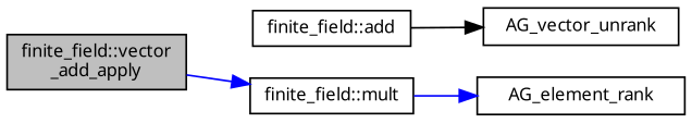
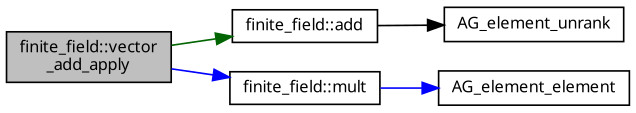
  digraph {
    fontname="Noto Sans"
    rankdir=LR
    node [color=black fillcolor=white fontname="Noto Sans" fontsize=10 shape=record style=filled]
    edge [color=blue fontname="Noto Sans" fontsize=10 labelfontname=Helvetica labelfontsize=10 style=solid]
    n1 [fillcolor=grey75 fontcolor=black height=0.2 label="finite_field::vector\l_add_apply" width=0.4]
    n2 [height=0.2 label="finite_field::add" width=0.4]
    n3 [height=0.2 label="finite_field::mult" width=0.4]
-   n4 [height=0.2 label=AG_vector_unrank width=0.4]
-   n5 [height=0.2 label=AG_element_rank width=0.4]
+   n4 [height=0.2 label=AG_element_unrank width=0.4]
+   n5 [height=0.2 label=AG_element_element width=0.4]
+   n1 -> n2 [color=darkgreen]
    n1 -> n3
    n2 -> n4 [color=black]
    n3 -> n5
  }
